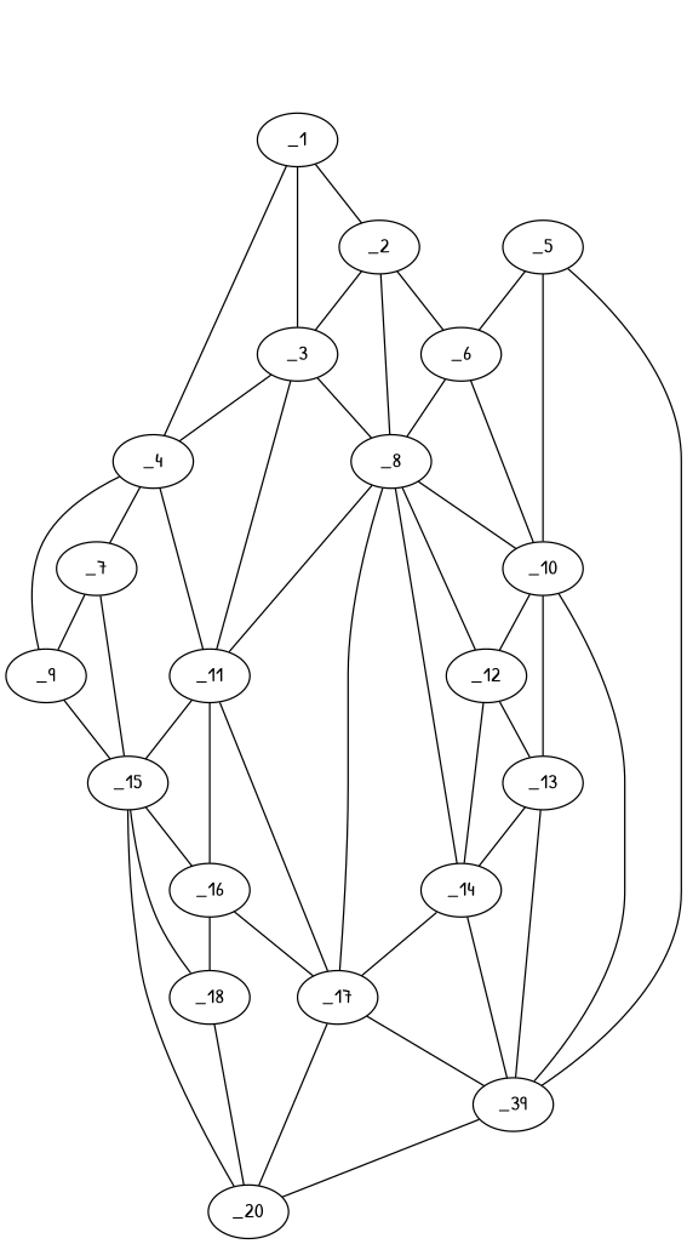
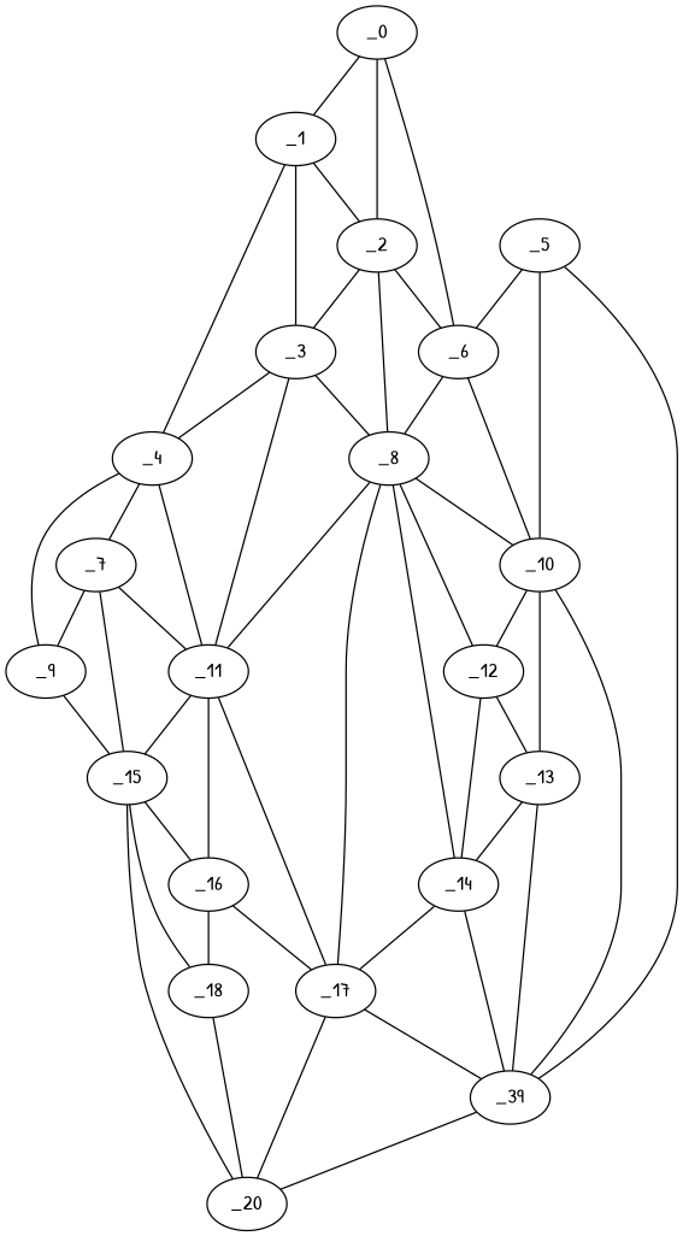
  graph {
    fontname="Patrick Hand"
    node [fontname="Patrick Hand" x=78 y=84]
    edge [fontname="Patrick Hand" valence=2]
+   _0 [x=45 y=68]
    _1 [x=47 y=61]
    _2 [x=52 y=64]
    _6 [x=63 y=77]
    _3 [x=55 y=47]
    _4 [x=58 y=35]
    _8 [x=77 y=73]
    _5 [x=61 y=83]
    _10
    n10 [label=_39 x=114 y=88]
    _11 [x=88 y=32]
    _7 [x=72 y=22]
    _9 [y=10]
    _12 [x=88 y=78]
    _14 [x=92 y=75]
    _17 [x=97 y=60]
    _13 [x=90]
    _20 [x=121 y=54]
    _15 [x=93 y=25]
    _16 [x=97 y=40]
    _18 [x=104 y=45]
+   _0 -- _1 [valence=1]
+   _0 -- _2 [valence=1]
+   _0 -- _6 [valence=1]
    _1 -- _2
    _1 -- _3
    _1 -- _4 [valence=1]
    _2 -- _6
    _2 -- _3 [valence=1]
    _2 -- _8 [valence=1]
    _6 -- _8
    _6 -- _10
    _3 -- _4
    _3 -- _8 [valence=1]
    _3 -- _11 [valence=1]
    _4 -- _11 [valence=1]
    _4 -- _7
    _4 -- _9 [valence=1]
    _8 -- _10
    _8 -- _11
    _8 -- _12
    _8 -- _14
    _8 -- _17
    _5 -- _6
    _5 -- _10
    _5 -- n10 [valence=1]
    _10 -- n10
    _10 -- _12
    _10 -- _13
    n10 -- _20 [valence=1]
    _11 -- _17
    _11 -- _15 [valence=1]
    _11 -- _16
+   _7 -- _11
    _7 -- _9
    _7 -- _15
    _9 -- _15 [valence=1]
    _12 -- _14
    _12 -- _13
    _14 -- n10 [valence=1]
    _14 -- _17
    _17 -- n10
    _17 -- _20 [valence=1]
    _13 -- n10
    _13 -- _14
    _15 -- _20 [valence=1]
    _15 -- _16
    _15 -- _18
    _16 -- _17
    _16 -- _18
    _18 -- _20
  }
